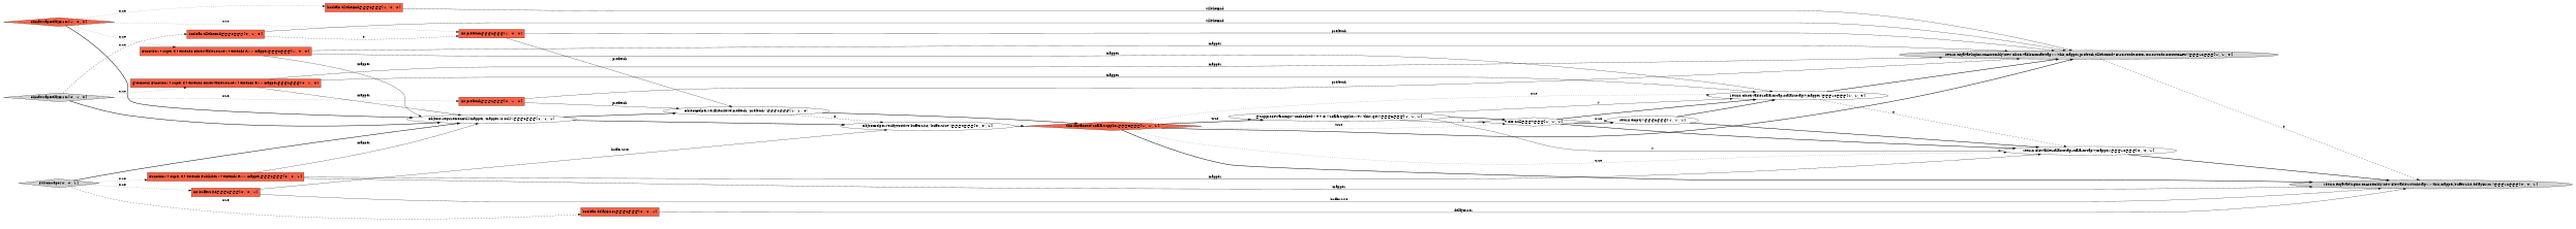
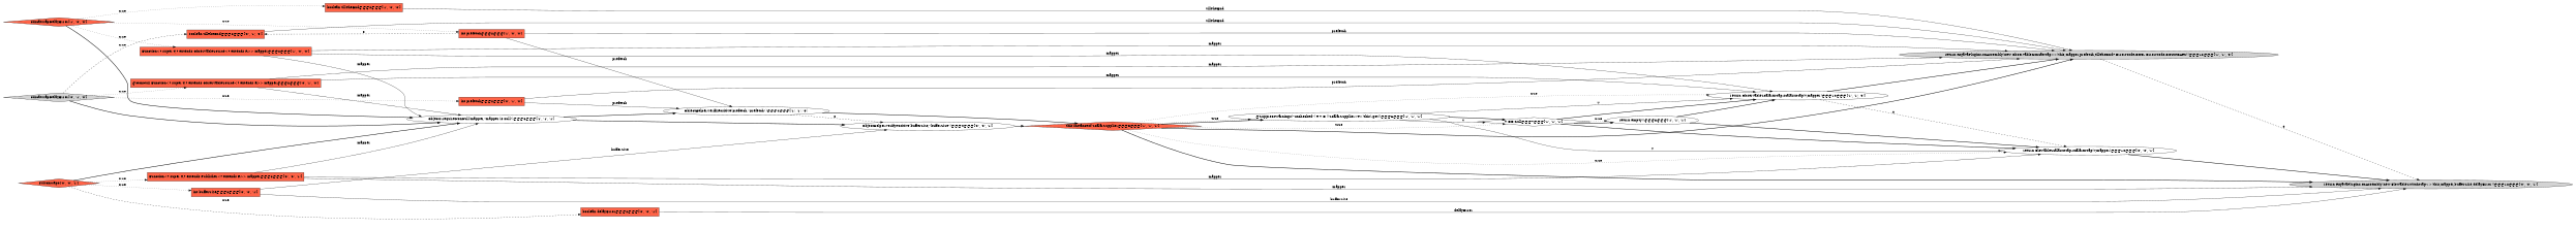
  digraph {
    rankdir=LR
    node [fillcolor=tomato shape=box style=filled]
    edge [style=solid]
    n1 [label="int bufferSize@@@2@@@['0', '0', '1']"]
    n2 [fillcolor=lightgray label="return RxJavaPlugins.onAssembly(new FlowableSwitchMap<>(this,mapper,bufferSize,delayError))@@@12@@@['0', '0', '1']" shape=ellipse]
    n3 [fillcolor=white label="ObjectHelper.verifyPositive(bufferSize,\"bufferSize\")@@@4@@@['0', '0', '1']" shape=ellipse]
    n4 [label="this instanceof ScalarSupplier@@@5@@@['1', '1', '1']" shape=diamond]
    n5 [fillcolor=white label="return ObservableScalarXMap.scalarXMap(v,mapper)@@@10@@@['1', '1', '0']" shape=ellipse]
    n6 [fillcolor=white label="return FlowableScalarXMap.scalarXMap(v,mapper)@@@10@@@['0', '0', '1']" shape=ellipse]
    n7 [fillcolor=lightgray label="return RxJavaPlugins.onAssembly(new ObservableConcatMap<>(this,mapper,prefetch,tillTheEnd? ErrorMode.END: ErrorMode.BOUNDARY))@@@12@@@['1', '1', '0']" shape=ellipse]
    n8 [label="boolean tillTheEnd@@@2@@@['0', '1', '0']"]
    n9 [fillcolor=white label="return empty()@@@8@@@['1', '1', '1']" shape=ellipse]
    n10 [label="Function<? super T,? extends Publisher<? extends R>> mapper@@@2@@@['0', '0', '1']"]
    n11 [fillcolor=white label="Objects.requireNonNull(mapper,\"mapper is null\")@@@3@@@['1', '1', '1']" shape=ellipse]
    n12 [fillcolor=white label="ObjectHelper.verifyPositive(prefetch,\"prefetch\")@@@4@@@['1', '1', '0']" shape=ellipse]
    n13 [label="boolean tillTheEnd@@@2@@@['1', '0', '0']"]
    n14 [fillcolor=white label="@SuppressWarnings(\"unchecked\") T v = ((ScalarSupplier<T>)this).get()@@@6@@@['1', '1', '1']" shape=ellipse]
    n15 [fillcolor=white label="v == null@@@7@@@['1', '1', '1']" shape=diamond]
    n16 [fillcolor=lightgray label="concatMapDelayError['0', '1', '0']" shape=diamond]
    n17 [label="int prefetch@@@2@@@['0', '1', '0']"]
    n18 [label="@NonNull Function<? super T,? extends ObservableSource<? extends R>> mapper@@@2@@@['0', '1', '0']"]
    n19 [label="Function<? super T,? extends ObservableSource<? extends R>> mapper@@@2@@@['1', '0', '0']"]
    n20 [label="concatMapDelayError['1', '0', '0']" shape=diamond]
    n21 [label="int prefetch@@@2@@@['1', '0', '0']"]
    n22 [label="boolean delayError@@@2@@@['0', '0', '1']"]
-   n23 [fillcolor=lightgray label="switchMap0['0', '0', '1']" shape=diamond]
+   n23 [label="switchMap0['0', '0', '1']" shape=diamond]
    n1 -> n2 [label=bufferSize]
    n1 -> n3 [label=bufferSize]
    n3 -> n4 [style=bold]
    n4 -> n2 [style=bold]
    n4 -> n5 [label=true style=dotted]
    n4 -> n6 [label=true style=dotted]
    n4 -> n7 [style=bold]
    n4 -> n14 [style=bold]
    n4 -> n14 [label=true style=dotted]
    n4 -> n15 [label=true style=dotted]
    n5 -> n6 [label=0 style=dashed]
    n5 -> n7 [style=bold]
    n6 -> n2 [style=bold]
    n7 -> n2 [label=0 style=dashed]
    n8 -> n7 [label=tillTheEnd]
    n9 -> n5 [style=bold]
    n9 -> n6 [style=bold]
    n10 -> n2 [label=mapper]
    n10 -> n6 [label=mapper]
    n10 -> n11 [label=mapper]
    n11 -> n3 [style=bold]
    n11 -> n12 [style=bold]
    n12 -> n3 [label=0 style=dashed]
    n12 -> n4 [style=bold]
    n13 -> n7 [label=tillTheEnd]
    n14 -> n5 [label=v]
    n14 -> n6 [label=v]
    n14 -> n15 [style=bold]
    n14 -> n15 [label=v]
    n15 -> n5 [style=bold]
    n15 -> n6 [style=bold]
    n15 -> n9 [style=bold]
    n15 -> n9 [label=true style=dotted]
    n16 -> n8 [label=true style=dashed]
    n16 -> n11 [style=bold]
    n16 -> n17 [label=true style=dotted]
    n16 -> n18 [label=true style=dotted]
    n17 -> n7 [label=prefetch]
    n17 -> n12 [label=prefetch]
    n18 -> n5 [label=mapper]
    n18 -> n7 [label=mapper]
    n18 -> n11 [label=mapper]
    n19 -> n5 [label=mapper]
    n19 -> n7 [label=mapper]
    n19 -> n11 [label=mapper]
    n20 -> n11 [style=bold]
    n20 -> n13 [label=true style=dotted]
    n20 -> n19 [label=true style=dotted]
    n20 -> n21 [label=true style=dotted]
    n21 -> n7 [label=prefetch]
-   n8 -> n21 [label=0 style=dashed]
+   n21 -> n8 [label=0 style=dashed]
    n21 -> n12 [label=prefetch]
    n22 -> n2 [label=delayError]
    n23 -> n1 [label=true style=dotted]
    n23 -> n10 [label=true style=dotted]
    n23 -> n11 [style=bold]
    n23 -> n22 [label=true style=dashed]
  }
